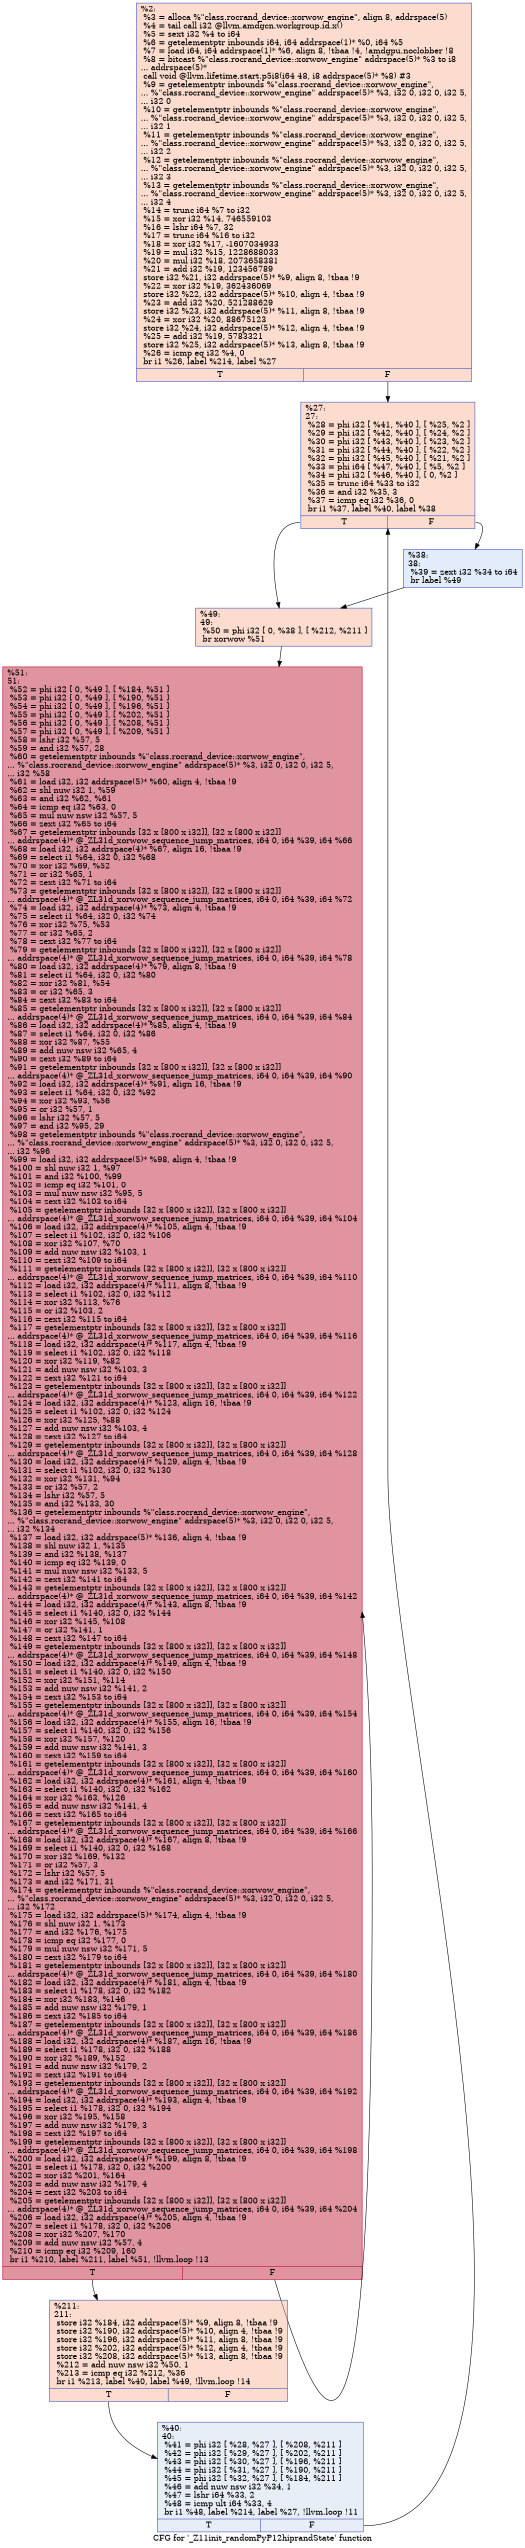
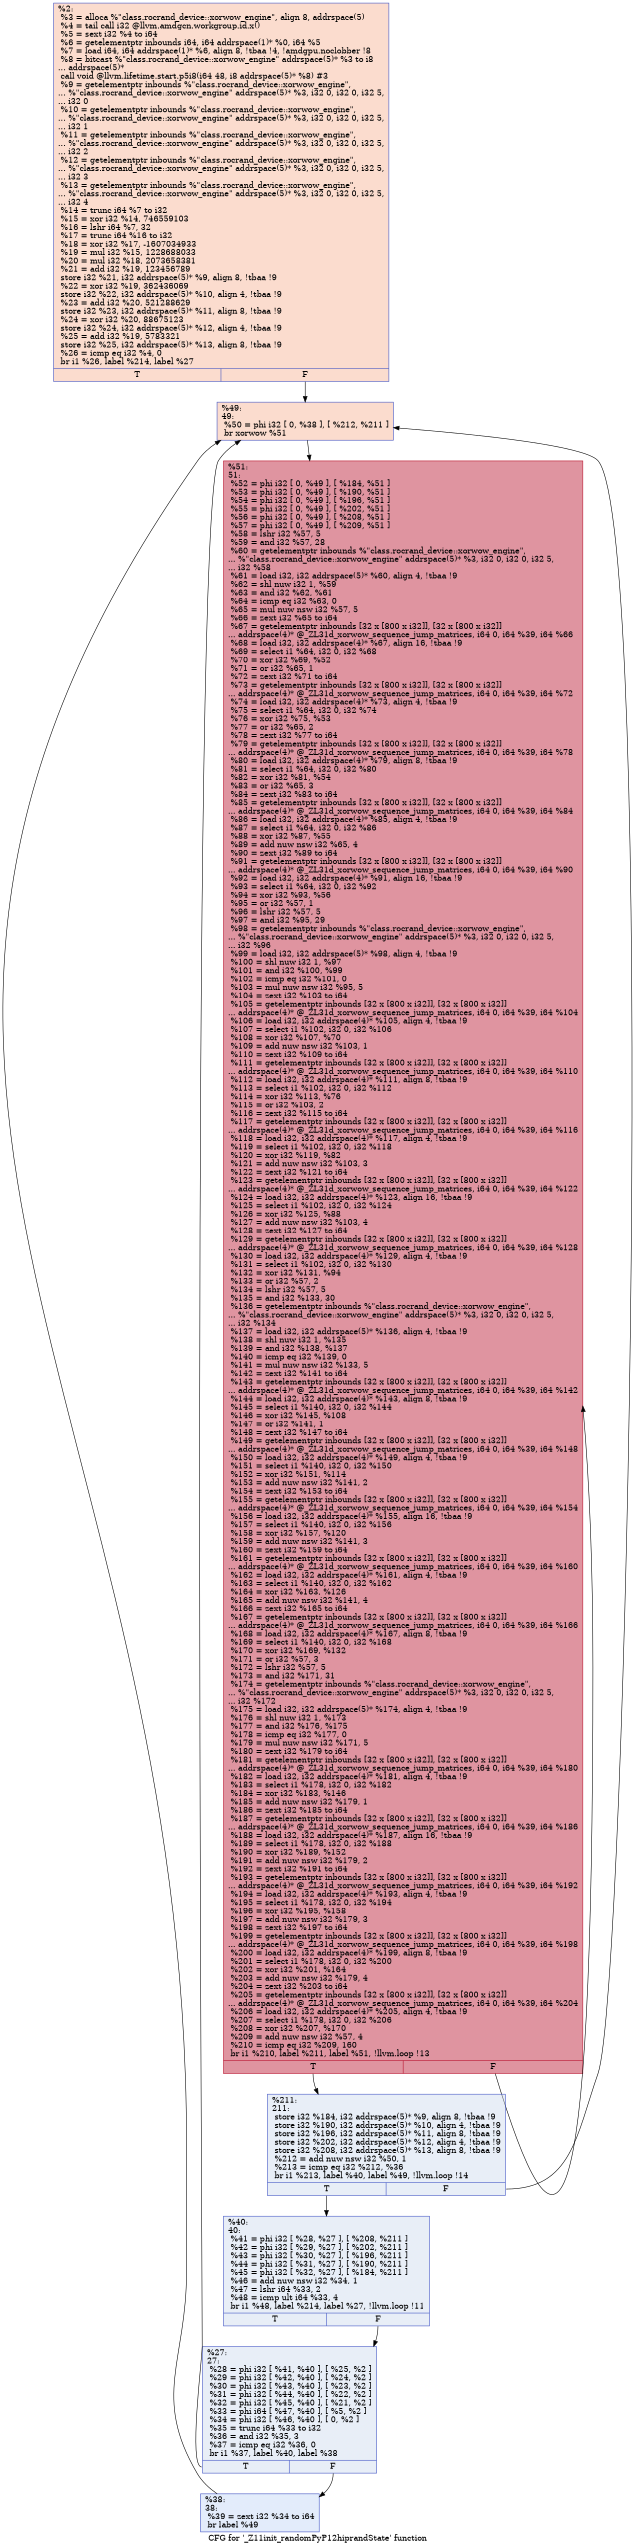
  digraph {
    label="CFG for '_Z11init_randomPyP12hiprandState' function"
    node [color="#3d50c3ff" fillcolor="#f7af9170" shape=record style=filled]
    edge [tailport=s1]
    n1 [label="{%2:\l  %3 = alloca %\"class.rocrand_device::xorwow_engine\", align 8, addrspace(5)\l  %4 = tail call i32 @llvm.amdgcn.workgroup.id.x()\l  %5 = sext i32 %4 to i64\l  %6 = getelementptr inbounds i64, i64 addrspace(1)* %0, i64 %5\l  %7 = load i64, i64 addrspace(1)* %6, align 8, !tbaa !4, !amdgpu.noclobber !8\l  %8 = bitcast %\"class.rocrand_device::xorwow_engine\" addrspace(5)* %3 to i8\l... addrspace(5)*\l  call void @llvm.lifetime.start.p5i8(i64 48, i8 addrspace(5)* %8) #3\l  %9 = getelementptr inbounds %\"class.rocrand_device::xorwow_engine\",\l... %\"class.rocrand_device::xorwow_engine\" addrspace(5)* %3, i32 0, i32 0, i32 5,\l... i32 0\l  %10 = getelementptr inbounds %\"class.rocrand_device::xorwow_engine\",\l... %\"class.rocrand_device::xorwow_engine\" addrspace(5)* %3, i32 0, i32 0, i32 5,\l... i32 1\l  %11 = getelementptr inbounds %\"class.rocrand_device::xorwow_engine\",\l... %\"class.rocrand_device::xorwow_engine\" addrspace(5)* %3, i32 0, i32 0, i32 5,\l... i32 2\l  %12 = getelementptr inbounds %\"class.rocrand_device::xorwow_engine\",\l... %\"class.rocrand_device::xorwow_engine\" addrspace(5)* %3, i32 0, i32 0, i32 5,\l... i32 3\l  %13 = getelementptr inbounds %\"class.rocrand_device::xorwow_engine\",\l... %\"class.rocrand_device::xorwow_engine\" addrspace(5)* %3, i32 0, i32 0, i32 5,\l... i32 4\l  %14 = trunc i64 %7 to i32\l  %15 = xor i32 %14, 746559103\l  %16 = lshr i64 %7, 32\l  %17 = trunc i64 %16 to i32\l  %18 = xor i32 %17, -1607034933\l  %19 = mul i32 %15, 1228688033\l  %20 = mul i32 %18, 2073658381\l  %21 = add i32 %19, 123456789\l  store i32 %21, i32 addrspace(5)* %9, align 8, !tbaa !9\l  %22 = xor i32 %19, 362436069\l  store i32 %22, i32 addrspace(5)* %10, align 4, !tbaa !9\l  %23 = add i32 %20, 521288629\l  store i32 %23, i32 addrspace(5)* %11, align 8, !tbaa !9\l  %24 = xor i32 %20, 88675123\l  store i32 %24, i32 addrspace(5)* %12, align 4, !tbaa !9\l  %25 = add i32 %19, 5783321\l  store i32 %25, i32 addrspace(5)* %13, align 8, !tbaa !9\l  %26 = icmp eq i32 %4, 0\l  br i1 %26, label %214, label %27\l|{<s0>T|<s1>F}}"]
-   n2 [label="{%27:\l27:                                               \l  %28 = phi i32 [ %41, %40 ], [ %25, %2 ]\l  %29 = phi i32 [ %42, %40 ], [ %24, %2 ]\l  %30 = phi i32 [ %43, %40 ], [ %23, %2 ]\l  %31 = phi i32 [ %44, %40 ], [ %22, %2 ]\l  %32 = phi i32 [ %45, %40 ], [ %21, %2 ]\l  %33 = phi i64 [ %47, %40 ], [ %5, %2 ]\l  %34 = phi i32 [ %46, %40 ], [ 0, %2 ]\l  %35 = trunc i64 %33 to i32\l  %36 = and i32 %35, 3\l  %37 = icmp eq i32 %36, 0\l  br i1 %37, label %40, label %38\l|{<s0>T|<s1>F}}"]
+   n2 [fillcolor="#cbd8ee70" label="{%27:\l27:                                               \l  %28 = phi i32 [ %41, %40 ], [ %25, %2 ]\l  %29 = phi i32 [ %42, %40 ], [ %24, %2 ]\l  %30 = phi i32 [ %43, %40 ], [ %23, %2 ]\l  %31 = phi i32 [ %44, %40 ], [ %22, %2 ]\l  %32 = phi i32 [ %45, %40 ], [ %21, %2 ]\l  %33 = phi i64 [ %47, %40 ], [ %5, %2 ]\l  %34 = phi i32 [ %46, %40 ], [ 0, %2 ]\l  %35 = trunc i64 %33 to i32\l  %36 = and i32 %35, 3\l  %37 = icmp eq i32 %36, 0\l  br i1 %37, label %40, label %38\l|{<s0>T|<s1>F}}"]
    n3 [fillcolor="#bfd3f670" label="{%38:\l38:                                               \l  %39 = zext i32 %34 to i64\l  br label %49\l}"]
    n4 [label="{%49:\l49:                                               \l  %50 = phi i32 [ 0, %38 ], [ %212, %211 ]\l  br xorwow %51\l}"]
    n5 [fillcolor="#cbd8ee70" label="{%40:\l40:                                               \l  %41 = phi i32 [ %28, %27 ], [ %208, %211 ]\l  %42 = phi i32 [ %29, %27 ], [ %202, %211 ]\l  %43 = phi i32 [ %30, %27 ], [ %196, %211 ]\l  %44 = phi i32 [ %31, %27 ], [ %190, %211 ]\l  %45 = phi i32 [ %32, %27 ], [ %184, %211 ]\l  %46 = add nuw nsw i32 %34, 1\l  %47 = lshr i64 %33, 2\l  %48 = icmp ult i64 %33, 4\l  br i1 %48, label %214, label %27, !llvm.loop !11\l|{<s0>T|<s1>F}}"]
    n6 [color="#b70d28ff" fillcolor="#b70d2870" label="{%51:\l51:                                               \l  %52 = phi i32 [ 0, %49 ], [ %184, %51 ]\l  %53 = phi i32 [ 0, %49 ], [ %190, %51 ]\l  %54 = phi i32 [ 0, %49 ], [ %196, %51 ]\l  %55 = phi i32 [ 0, %49 ], [ %202, %51 ]\l  %56 = phi i32 [ 0, %49 ], [ %208, %51 ]\l  %57 = phi i32 [ 0, %49 ], [ %209, %51 ]\l  %58 = lshr i32 %57, 5\l  %59 = and i32 %57, 28\l  %60 = getelementptr inbounds %\"class.rocrand_device::xorwow_engine\",\l... %\"class.rocrand_device::xorwow_engine\" addrspace(5)* %3, i32 0, i32 0, i32 5,\l... i32 %58\l  %61 = load i32, i32 addrspace(5)* %60, align 4, !tbaa !9\l  %62 = shl nuw i32 1, %59\l  %63 = and i32 %62, %61\l  %64 = icmp eq i32 %63, 0\l  %65 = mul nuw nsw i32 %57, 5\l  %66 = zext i32 %65 to i64\l  %67 = getelementptr inbounds [32 x [800 x i32]], [32 x [800 x i32]]\l... addrspace(4)* @_ZL31d_xorwow_sequence_jump_matrices, i64 0, i64 %39, i64 %66\l  %68 = load i32, i32 addrspace(4)* %67, align 16, !tbaa !9\l  %69 = select i1 %64, i32 0, i32 %68\l  %70 = xor i32 %69, %52\l  %71 = or i32 %65, 1\l  %72 = zext i32 %71 to i64\l  %73 = getelementptr inbounds [32 x [800 x i32]], [32 x [800 x i32]]\l... addrspace(4)* @_ZL31d_xorwow_sequence_jump_matrices, i64 0, i64 %39, i64 %72\l  %74 = load i32, i32 addrspace(4)* %73, align 4, !tbaa !9\l  %75 = select i1 %64, i32 0, i32 %74\l  %76 = xor i32 %75, %53\l  %77 = or i32 %65, 2\l  %78 = zext i32 %77 to i64\l  %79 = getelementptr inbounds [32 x [800 x i32]], [32 x [800 x i32]]\l... addrspace(4)* @_ZL31d_xorwow_sequence_jump_matrices, i64 0, i64 %39, i64 %78\l  %80 = load i32, i32 addrspace(4)* %79, align 8, !tbaa !9\l  %81 = select i1 %64, i32 0, i32 %80\l  %82 = xor i32 %81, %54\l  %83 = or i32 %65, 3\l  %84 = zext i32 %83 to i64\l  %85 = getelementptr inbounds [32 x [800 x i32]], [32 x [800 x i32]]\l... addrspace(4)* @_ZL31d_xorwow_sequence_jump_matrices, i64 0, i64 %39, i64 %84\l  %86 = load i32, i32 addrspace(4)* %85, align 4, !tbaa !9\l  %87 = select i1 %64, i32 0, i32 %86\l  %88 = xor i32 %87, %55\l  %89 = add nuw nsw i32 %65, 4\l  %90 = zext i32 %89 to i64\l  %91 = getelementptr inbounds [32 x [800 x i32]], [32 x [800 x i32]]\l... addrspace(4)* @_ZL31d_xorwow_sequence_jump_matrices, i64 0, i64 %39, i64 %90\l  %92 = load i32, i32 addrspace(4)* %91, align 16, !tbaa !9\l  %93 = select i1 %64, i32 0, i32 %92\l  %94 = xor i32 %93, %56\l  %95 = or i32 %57, 1\l  %96 = lshr i32 %57, 5\l  %97 = and i32 %95, 29\l  %98 = getelementptr inbounds %\"class.rocrand_device::xorwow_engine\",\l... %\"class.rocrand_device::xorwow_engine\" addrspace(5)* %3, i32 0, i32 0, i32 5,\l... i32 %96\l  %99 = load i32, i32 addrspace(5)* %98, align 4, !tbaa !9\l  %100 = shl nuw i32 1, %97\l  %101 = and i32 %100, %99\l  %102 = icmp eq i32 %101, 0\l  %103 = mul nuw nsw i32 %95, 5\l  %104 = zext i32 %103 to i64\l  %105 = getelementptr inbounds [32 x [800 x i32]], [32 x [800 x i32]]\l... addrspace(4)* @_ZL31d_xorwow_sequence_jump_matrices, i64 0, i64 %39, i64 %104\l  %106 = load i32, i32 addrspace(4)* %105, align 4, !tbaa !9\l  %107 = select i1 %102, i32 0, i32 %106\l  %108 = xor i32 %107, %70\l  %109 = add nuw nsw i32 %103, 1\l  %110 = zext i32 %109 to i64\l  %111 = getelementptr inbounds [32 x [800 x i32]], [32 x [800 x i32]]\l... addrspace(4)* @_ZL31d_xorwow_sequence_jump_matrices, i64 0, i64 %39, i64 %110\l  %112 = load i32, i32 addrspace(4)* %111, align 8, !tbaa !9\l  %113 = select i1 %102, i32 0, i32 %112\l  %114 = xor i32 %113, %76\l  %115 = or i32 %103, 2\l  %116 = zext i32 %115 to i64\l  %117 = getelementptr inbounds [32 x [800 x i32]], [32 x [800 x i32]]\l... addrspace(4)* @_ZL31d_xorwow_sequence_jump_matrices, i64 0, i64 %39, i64 %116\l  %118 = load i32, i32 addrspace(4)* %117, align 4, !tbaa !9\l  %119 = select i1 %102, i32 0, i32 %118\l  %120 = xor i32 %119, %82\l  %121 = add nuw nsw i32 %103, 3\l  %122 = zext i32 %121 to i64\l  %123 = getelementptr inbounds [32 x [800 x i32]], [32 x [800 x i32]]\l... addrspace(4)* @_ZL31d_xorwow_sequence_jump_matrices, i64 0, i64 %39, i64 %122\l  %124 = load i32, i32 addrspace(4)* %123, align 16, !tbaa !9\l  %125 = select i1 %102, i32 0, i32 %124\l  %126 = xor i32 %125, %88\l  %127 = add nuw nsw i32 %103, 4\l  %128 = zext i32 %127 to i64\l  %129 = getelementptr inbounds [32 x [800 x i32]], [32 x [800 x i32]]\l... addrspace(4)* @_ZL31d_xorwow_sequence_jump_matrices, i64 0, i64 %39, i64 %128\l  %130 = load i32, i32 addrspace(4)* %129, align 4, !tbaa !9\l  %131 = select i1 %102, i32 0, i32 %130\l  %132 = xor i32 %131, %94\l  %133 = or i32 %57, 2\l  %134 = lshr i32 %57, 5\l  %135 = and i32 %133, 30\l  %136 = getelementptr inbounds %\"class.rocrand_device::xorwow_engine\",\l... %\"class.rocrand_device::xorwow_engine\" addrspace(5)* %3, i32 0, i32 0, i32 5,\l... i32 %134\l  %137 = load i32, i32 addrspace(5)* %136, align 4, !tbaa !9\l  %138 = shl nuw i32 1, %135\l  %139 = and i32 %138, %137\l  %140 = icmp eq i32 %139, 0\l  %141 = mul nuw nsw i32 %133, 5\l  %142 = zext i32 %141 to i64\l  %143 = getelementptr inbounds [32 x [800 x i32]], [32 x [800 x i32]]\l... addrspace(4)* @_ZL31d_xorwow_sequence_jump_matrices, i64 0, i64 %39, i64 %142\l  %144 = load i32, i32 addrspace(4)* %143, align 8, !tbaa !9\l  %145 = select i1 %140, i32 0, i32 %144\l  %146 = xor i32 %145, %108\l  %147 = or i32 %141, 1\l  %148 = zext i32 %147 to i64\l  %149 = getelementptr inbounds [32 x [800 x i32]], [32 x [800 x i32]]\l... addrspace(4)* @_ZL31d_xorwow_sequence_jump_matrices, i64 0, i64 %39, i64 %148\l  %150 = load i32, i32 addrspace(4)* %149, align 4, !tbaa !9\l  %151 = select i1 %140, i32 0, i32 %150\l  %152 = xor i32 %151, %114\l  %153 = add nuw nsw i32 %141, 2\l  %154 = zext i32 %153 to i64\l  %155 = getelementptr inbounds [32 x [800 x i32]], [32 x [800 x i32]]\l... addrspace(4)* @_ZL31d_xorwow_sequence_jump_matrices, i64 0, i64 %39, i64 %154\l  %156 = load i32, i32 addrspace(4)* %155, align 16, !tbaa !9\l  %157 = select i1 %140, i32 0, i32 %156\l  %158 = xor i32 %157, %120\l  %159 = add nuw nsw i32 %141, 3\l  %160 = zext i32 %159 to i64\l  %161 = getelementptr inbounds [32 x [800 x i32]], [32 x [800 x i32]]\l... addrspace(4)* @_ZL31d_xorwow_sequence_jump_matrices, i64 0, i64 %39, i64 %160\l  %162 = load i32, i32 addrspace(4)* %161, align 4, !tbaa !9\l  %163 = select i1 %140, i32 0, i32 %162\l  %164 = xor i32 %163, %126\l  %165 = add nuw nsw i32 %141, 4\l  %166 = zext i32 %165 to i64\l  %167 = getelementptr inbounds [32 x [800 x i32]], [32 x [800 x i32]]\l... addrspace(4)* @_ZL31d_xorwow_sequence_jump_matrices, i64 0, i64 %39, i64 %166\l  %168 = load i32, i32 addrspace(4)* %167, align 8, !tbaa !9\l  %169 = select i1 %140, i32 0, i32 %168\l  %170 = xor i32 %169, %132\l  %171 = or i32 %57, 3\l  %172 = lshr i32 %57, 5\l  %173 = and i32 %171, 31\l  %174 = getelementptr inbounds %\"class.rocrand_device::xorwow_engine\",\l... %\"class.rocrand_device::xorwow_engine\" addrspace(5)* %3, i32 0, i32 0, i32 5,\l... i32 %172\l  %175 = load i32, i32 addrspace(5)* %174, align 4, !tbaa !9\l  %176 = shl nuw i32 1, %173\l  %177 = and i32 %176, %175\l  %178 = icmp eq i32 %177, 0\l  %179 = mul nuw nsw i32 %171, 5\l  %180 = zext i32 %179 to i64\l  %181 = getelementptr inbounds [32 x [800 x i32]], [32 x [800 x i32]]\l... addrspace(4)* @_ZL31d_xorwow_sequence_jump_matrices, i64 0, i64 %39, i64 %180\l  %182 = load i32, i32 addrspace(4)* %181, align 4, !tbaa !9\l  %183 = select i1 %178, i32 0, i32 %182\l  %184 = xor i32 %183, %146\l  %185 = add nuw nsw i32 %179, 1\l  %186 = zext i32 %185 to i64\l  %187 = getelementptr inbounds [32 x [800 x i32]], [32 x [800 x i32]]\l... addrspace(4)* @_ZL31d_xorwow_sequence_jump_matrices, i64 0, i64 %39, i64 %186\l  %188 = load i32, i32 addrspace(4)* %187, align 16, !tbaa !9\l  %189 = select i1 %178, i32 0, i32 %188\l  %190 = xor i32 %189, %152\l  %191 = add nuw nsw i32 %179, 2\l  %192 = zext i32 %191 to i64\l  %193 = getelementptr inbounds [32 x [800 x i32]], [32 x [800 x i32]]\l... addrspace(4)* @_ZL31d_xorwow_sequence_jump_matrices, i64 0, i64 %39, i64 %192\l  %194 = load i32, i32 addrspace(4)* %193, align 4, !tbaa !9\l  %195 = select i1 %178, i32 0, i32 %194\l  %196 = xor i32 %195, %158\l  %197 = add nuw nsw i32 %179, 3\l  %198 = zext i32 %197 to i64\l  %199 = getelementptr inbounds [32 x [800 x i32]], [32 x [800 x i32]]\l... addrspace(4)* @_ZL31d_xorwow_sequence_jump_matrices, i64 0, i64 %39, i64 %198\l  %200 = load i32, i32 addrspace(4)* %199, align 8, !tbaa !9\l  %201 = select i1 %178, i32 0, i32 %200\l  %202 = xor i32 %201, %164\l  %203 = add nuw nsw i32 %179, 4\l  %204 = zext i32 %203 to i64\l  %205 = getelementptr inbounds [32 x [800 x i32]], [32 x [800 x i32]]\l... addrspace(4)* @_ZL31d_xorwow_sequence_jump_matrices, i64 0, i64 %39, i64 %204\l  %206 = load i32, i32 addrspace(4)* %205, align 4, !tbaa !9\l  %207 = select i1 %178, i32 0, i32 %206\l  %208 = xor i32 %207, %170\l  %209 = add nuw nsw i32 %57, 4\l  %210 = icmp eq i32 %209, 160\l  br i1 %210, label %211, label %51, !llvm.loop !13\l|{<s0>T|<s1>F}}"]
-   n7 [label="{%211:\l211:                                              \l  store i32 %184, i32 addrspace(5)* %9, align 8, !tbaa !9\l  store i32 %190, i32 addrspace(5)* %10, align 4, !tbaa !9\l  store i32 %196, i32 addrspace(5)* %11, align 8, !tbaa !9\l  store i32 %202, i32 addrspace(5)* %12, align 4, !tbaa !9\l  store i32 %208, i32 addrspace(5)* %13, align 8, !tbaa !9\l  %212 = add nuw nsw i32 %50, 1\l  %213 = icmp eq i32 %212, %36\l  br i1 %213, label %40, label %49, !llvm.loop !14\l|{<s0>T|<s1>F}}"]
-   n1 -> n2
+   n7 [fillcolor="#cbd8ee70" label="{%211:\l211:                                              \l  store i32 %184, i32 addrspace(5)* %9, align 8, !tbaa !9\l  store i32 %190, i32 addrspace(5)* %10, align 4, !tbaa !9\l  store i32 %196, i32 addrspace(5)* %11, align 8, !tbaa !9\l  store i32 %202, i32 addrspace(5)* %12, align 4, !tbaa !9\l  store i32 %208, i32 addrspace(5)* %13, align 8, !tbaa !9\l  %212 = add nuw nsw i32 %50, 1\l  %213 = icmp eq i32 %212, %36\l  br i1 %213, label %40, label %49, !llvm.loop !14\l|{<s0>T|<s1>F}}"]
+   n1 -> n4
    n2 -> n3
    n2 -> n4 [tailport=s0]
    n3 -> n4 [tailport=s0]
    n4 -> n6 [tailport=s0]
    n5 -> n2
    n6 -> n6
    n6 -> n7 [tailport=s0]
+   n7 -> n4
    n7 -> n5 [tailport=s0]
  }
